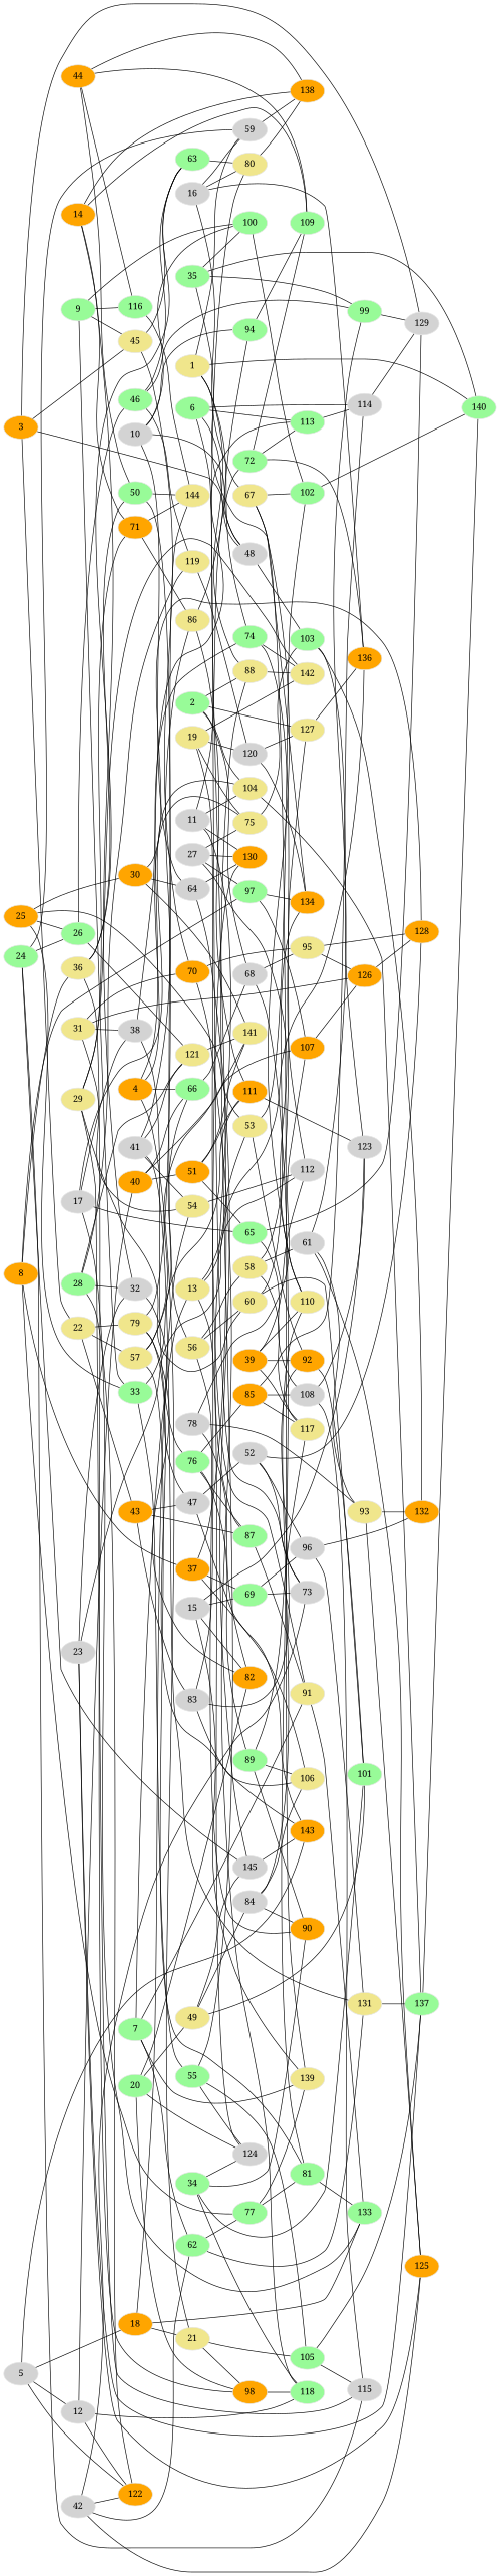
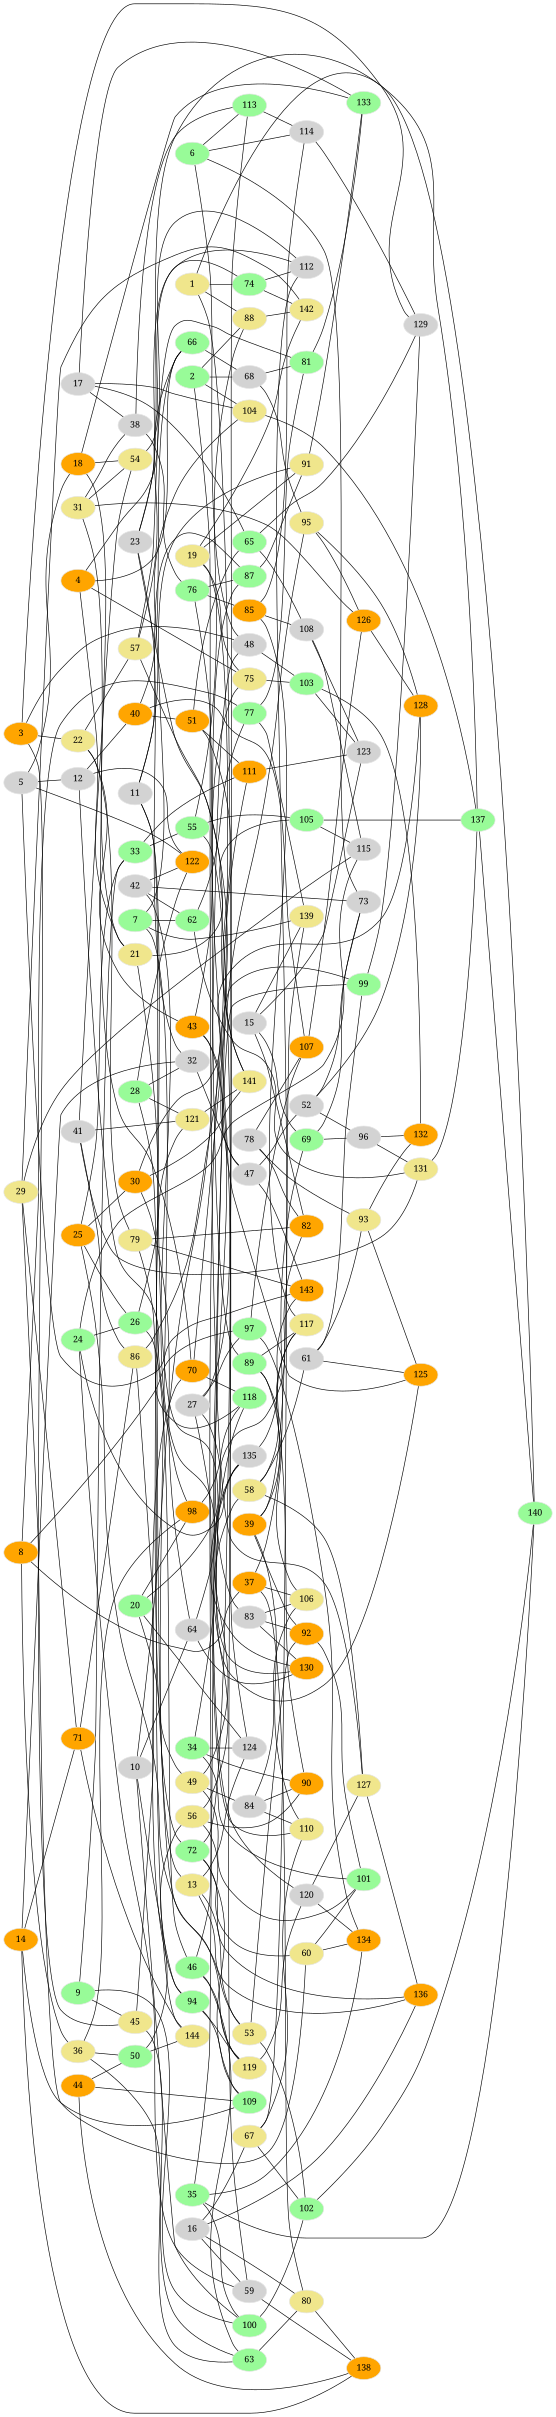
  graph {
    fontname="Noto Serif"
    rankdir=LR
    node [color=gray90 fillcolor=palegreen fontname="Noto Serif" style=filled]
    edge [fontname="Noto Serif"]
    1 [fillcolor=khaki]
    59 [fillcolor=lightgrey]
    74
    88 [fillcolor=khaki]
    140
    138 [fillcolor=orange]
    142 [fillcolor=khaki]
    112 [fillcolor=lightgrey]
    2
    68 [fillcolor=lightgrey]
    104 [fillcolor=khaki]
    127 [fillcolor=khaki]
    81
    95 [fillcolor=khaki]
    137
    136 [fillcolor=orange]
    3 [fillcolor=orange]
    22 [fillcolor=khaki]
    45 [fillcolor=khaki]
    48 [fillcolor=lightgrey]
    129 [fillcolor=lightgrey]
    43 [fillcolor=orange]
    57 [fillcolor=khaki]
    79 [fillcolor=khaki]
    70 [fillcolor=orange]
    63
    103
    4 [fillcolor=orange]
    21 [fillcolor=khaki]
    66
    75 [fillcolor=khaki]
    98 [fillcolor=orange]
    105
    5 [fillcolor=lightgrey]
    12 [fillcolor=lightgrey]
    18 [fillcolor=orange]
    122 [fillcolor=orange]
    143 [fillcolor=orange]
    40 [fillcolor=orange]
    118
    133
    54 [fillcolor=khaki]
    6
    73 [fillcolor=lightgrey]
    113
    114 [fillcolor=lightgrey]
    13 [fillcolor=khaki]
    7
    62
    91 [fillcolor=khaki]
    139 [fillcolor=khaki]
    53 [fillcolor=khaki]
    124 [fillcolor=lightgrey]
    77
    131 [fillcolor=khaki]
    8 [fillcolor=orange]
    36 [fillcolor=khaki]
    37 [fillcolor=orange]
    97
    50
    69
    80 [fillcolor=khaki]
    106 [fillcolor=khaki]
    134 [fillcolor=orange]
    107 [fillcolor=orange]
    9
    33
    100
-   116
    55
    111 [fillcolor=orange]
    102
    144 [fillcolor=khaki]
    10 [fillcolor=lightgrey]
    64 [fillcolor=lightgrey]
    94
    130 [fillcolor=orange]
-   135 [fillcolor=lightgrey label=145]
+   135 [fillcolor=lightgrey]
    109
    119 [fillcolor=khaki]
    11 [fillcolor=lightgrey]
    72
    87
    51 [fillcolor=orange]
    92 [fillcolor=orange]
    14 [fillcolor=orange]
    32 [fillcolor=lightgrey]
    71 [fillcolor=orange]
    47 [fillcolor=lightgrey]
    86 [fillcolor=khaki]
    15 [fillcolor=lightgrey]
    82 [fillcolor=orange]
    123 [fillcolor=lightgrey]
    96 [fillcolor=lightgrey]
    16 [fillcolor=lightgrey]
    67 [fillcolor=khaki]
    110 [fillcolor=khaki]
    17 [fillcolor=lightgrey]
    38 [fillcolor=lightgrey]
    65
    76
    108 [fillcolor=lightgrey]
    19 [fillcolor=khaki]
    120 [fillcolor=lightgrey]
    20
    49 [fillcolor=khaki]
    101
    84 [fillcolor=lightgrey]
    115 [fillcolor=lightgrey]
    83 [fillcolor=lightgrey]
    141 [fillcolor=khaki]
    23 [fillcolor=lightgrey]
    125 [fillcolor=orange]
    24
    26
    46
    121 [fillcolor=khaki]
    25 [fillcolor=orange]
    30 [fillcolor=orange]
    128 [fillcolor=orange]
    99
    27 [fillcolor=lightgrey]
    28
    29 [fillcolor=khaki]
    60 [fillcolor=khaki]
    31 [fillcolor=khaki]
    126 [fillcolor=orange]
    52 [fillcolor=lightgrey]
    34
    90 [fillcolor=orange]
    35
    56 [fillcolor=khaki]
    85 [fillcolor=orange]
    89
    39 [fillcolor=orange]
    117 [fillcolor=khaki]
    41 [fillcolor=lightgrey]
    42 [fillcolor=lightgrey]
    44 [fillcolor=orange]
    132 [fillcolor=orange]
    58 [fillcolor=khaki]
    61 [fillcolor=lightgrey]
    93 [fillcolor=khaki]
    78 [fillcolor=lightgrey]
    1 -- 59
    1 -- 74
    1 -- 88
    1 -- 140
    59 -- 138
    74 -- 142
    74 -- 112
    88 -- 142
    2 -- 88
    2 -- 68
    2 -- 104
    2 -- 127
    68 -- 81
    68 -- 95
    104 -- 137
    127 -- 136
    81 -- 133
    95 -- 128
    95 -- 126
    137 -- 140
    3 -- 22
    3 -- 45
    3 -- 48
    3 -- 129
    22 -- 43
    22 -- 57
    22 -- 79
    45 -- 70
    45 -- 63
    48 -- 103
    43 -- 87
    43 -- 47
    43 -- 83
    57 -- 81
    57 -- 66
    57 -- 141
    79 -- 143
    79 -- 144
    79 -- 82
    70 -- 95
    70 -- 118
    63 -- 80
    103 -- 123
    103 -- 132
    4 -- 74
    4 -- 21
    4 -- 66
    4 -- 75
    21 -- 98
    21 -- 105
    66 -- 68
    75 -- 103
    98 -- 118
    105 -- 137
    105 -- 115
    5 -- 12
    5 -- 18
    5 -- 122
    5 -- 143
    12 -- 122
    12 -- 40
    12 -- 118
    18 -- 21
    18 -- 133
    18 -- 54
    40 -- 66
    40 -- 107
    40 -- 51
    54 -- 112
    6 -- 48
    6 -- 73
    6 -- 113
    6 -- 114
    113 -- 114
    114 -- 129
    13 -- 136
    13 -- 53
    13 -- 124
    7 -- 13
    7 -- 62
    7 -- 91
    7 -- 139
    62 -- 77
    62 -- 131
    91 -- 133
    53 -- 102
    53 -- 92
    77 -- 81
    77 -- 139
    131 -- 137
    8 -- 77
    8 -- 36
    8 -- 37
    8 -- 97
    36 -- 63
    36 -- 98
    36 -- 50
    37 -- 69
    37 -- 80
    37 -- 106
    97 -- 134
    97 -- 107
    50 -- 144
    50 -- 56
    69 -- 73
    69 -- 96
    80 -- 138
    107 -- 126
    9 -- 45
    9 -- 33
    9 -- 100
-   9 -- 116
    33 -- 55
    33 -- 111
    100 -- 102
-   116 -- 144
    55 -- 88
    55 -- 105
    55 -- 124
    111 -- 123
    102 -- 140
    10 -- 48
    10 -- 100
    10 -- 64
    10 -- 94
    64 -- 130
    64 -- 135
    94 -- 109
+   94 -- 119
    135 -- 143
    119 -- 120
    11 -- 104
    11 -- 130
    11 -- 72
    11 -- 87
    72 -- 136
    72 -- 113
    72 -- 109
    87 -- 91
    51 -- 111
    51 -- 65
    51 -- 141
    92 -- 101
    14 -- 138
    14 -- 109
    14 -- 32
    14 -- 71
    32 -- 47
    71 -- 144
    71 -- 86
    47 -- 143
    47 -- 52
    86 -- 111
    86 -- 94
    15 -- 139
    15 -- 69
    15 -- 82
    15 -- 123
    96 -- 131
    96 -- 132
    16 -- 59
    16 -- 136
    16 -- 80
    16 -- 67
    67 -- 139
    67 -- 102
    67 -- 110
    17 -- 104
    17 -- 133
    17 -- 38
    17 -- 65
    38 -- 113
    38 -- 76
    65 -- 129
    65 -- 108
    76 -- 87
    76 -- 85
    76 -- 89
    108 -- 123
    108 -- 115
    19 -- 142
    19 -- 75
    19 -- 91
    19 -- 120
    120 -- 127
    120 -- 134
    20 -- 98
    20 -- 124
    20 -- 82
    20 -- 49
    49 -- 135
    49 -- 101
    49 -- 84
    84 -- 106
    84 -- 110
    84 -- 90
    83 -- 106
    83 -- 130
    83 -- 92
    23 -- 112
    23 -- 137
    23 -- 32
    23 -- 125
    24 -- 59
    24 -- 135
    24 -- 115
    24 -- 26
    26 -- 46
    26 -- 121
    46 -- 63
    46 -- 119
    46 -- 99
    121 -- 141
    25 -- 53
    25 -- 33
    25 -- 26
    25 -- 30
    30 -- 64
    30 -- 141
    30 -- 128
    99 -- 129
    27 -- 75
    27 -- 97
    27 -- 130
    27 -- 110
    28 -- 122
    28 -- 119
    28 -- 32
    28 -- 121
    29 -- 142
    29 -- 71
    29 -- 115
    29 -- 60
    60 -- 134
    60 -- 101
    31 -- 70
    31 -- 54
    31 -- 38
    31 -- 126
    126 -- 128
    52 -- 73
    52 -- 96
    52 -- 128
    34 -- 118
    34 -- 124
    34 -- 101
    34 -- 90
    35 -- 140
    35 -- 134
    35 -- 100
    35 -- 99
    56 -- 60
    56 -- 90
    56 -- 58
    85 -- 114
    85 -- 108
    85 -- 117
    89 -- 106
    89 -- 90
    89 -- 117
    39 -- 112
    39 -- 92
    39 -- 110
    39 -- 117
    41 -- 54
    41 -- 131
    41 -- 86
    41 -- 121
    42 -- 122
    42 -- 73
    42 -- 62
    42 -- 125
    44 -- 138
    44 -- 50
-   44 -- 116
    44 -- 109
    58 -- 127
    58 -- 117
    58 -- 61
    61 -- 125
    61 -- 99
    61 -- 93
    93 -- 125
    93 -- 132
    78 -- 107
    78 -- 82
    78 -- 93
  }
